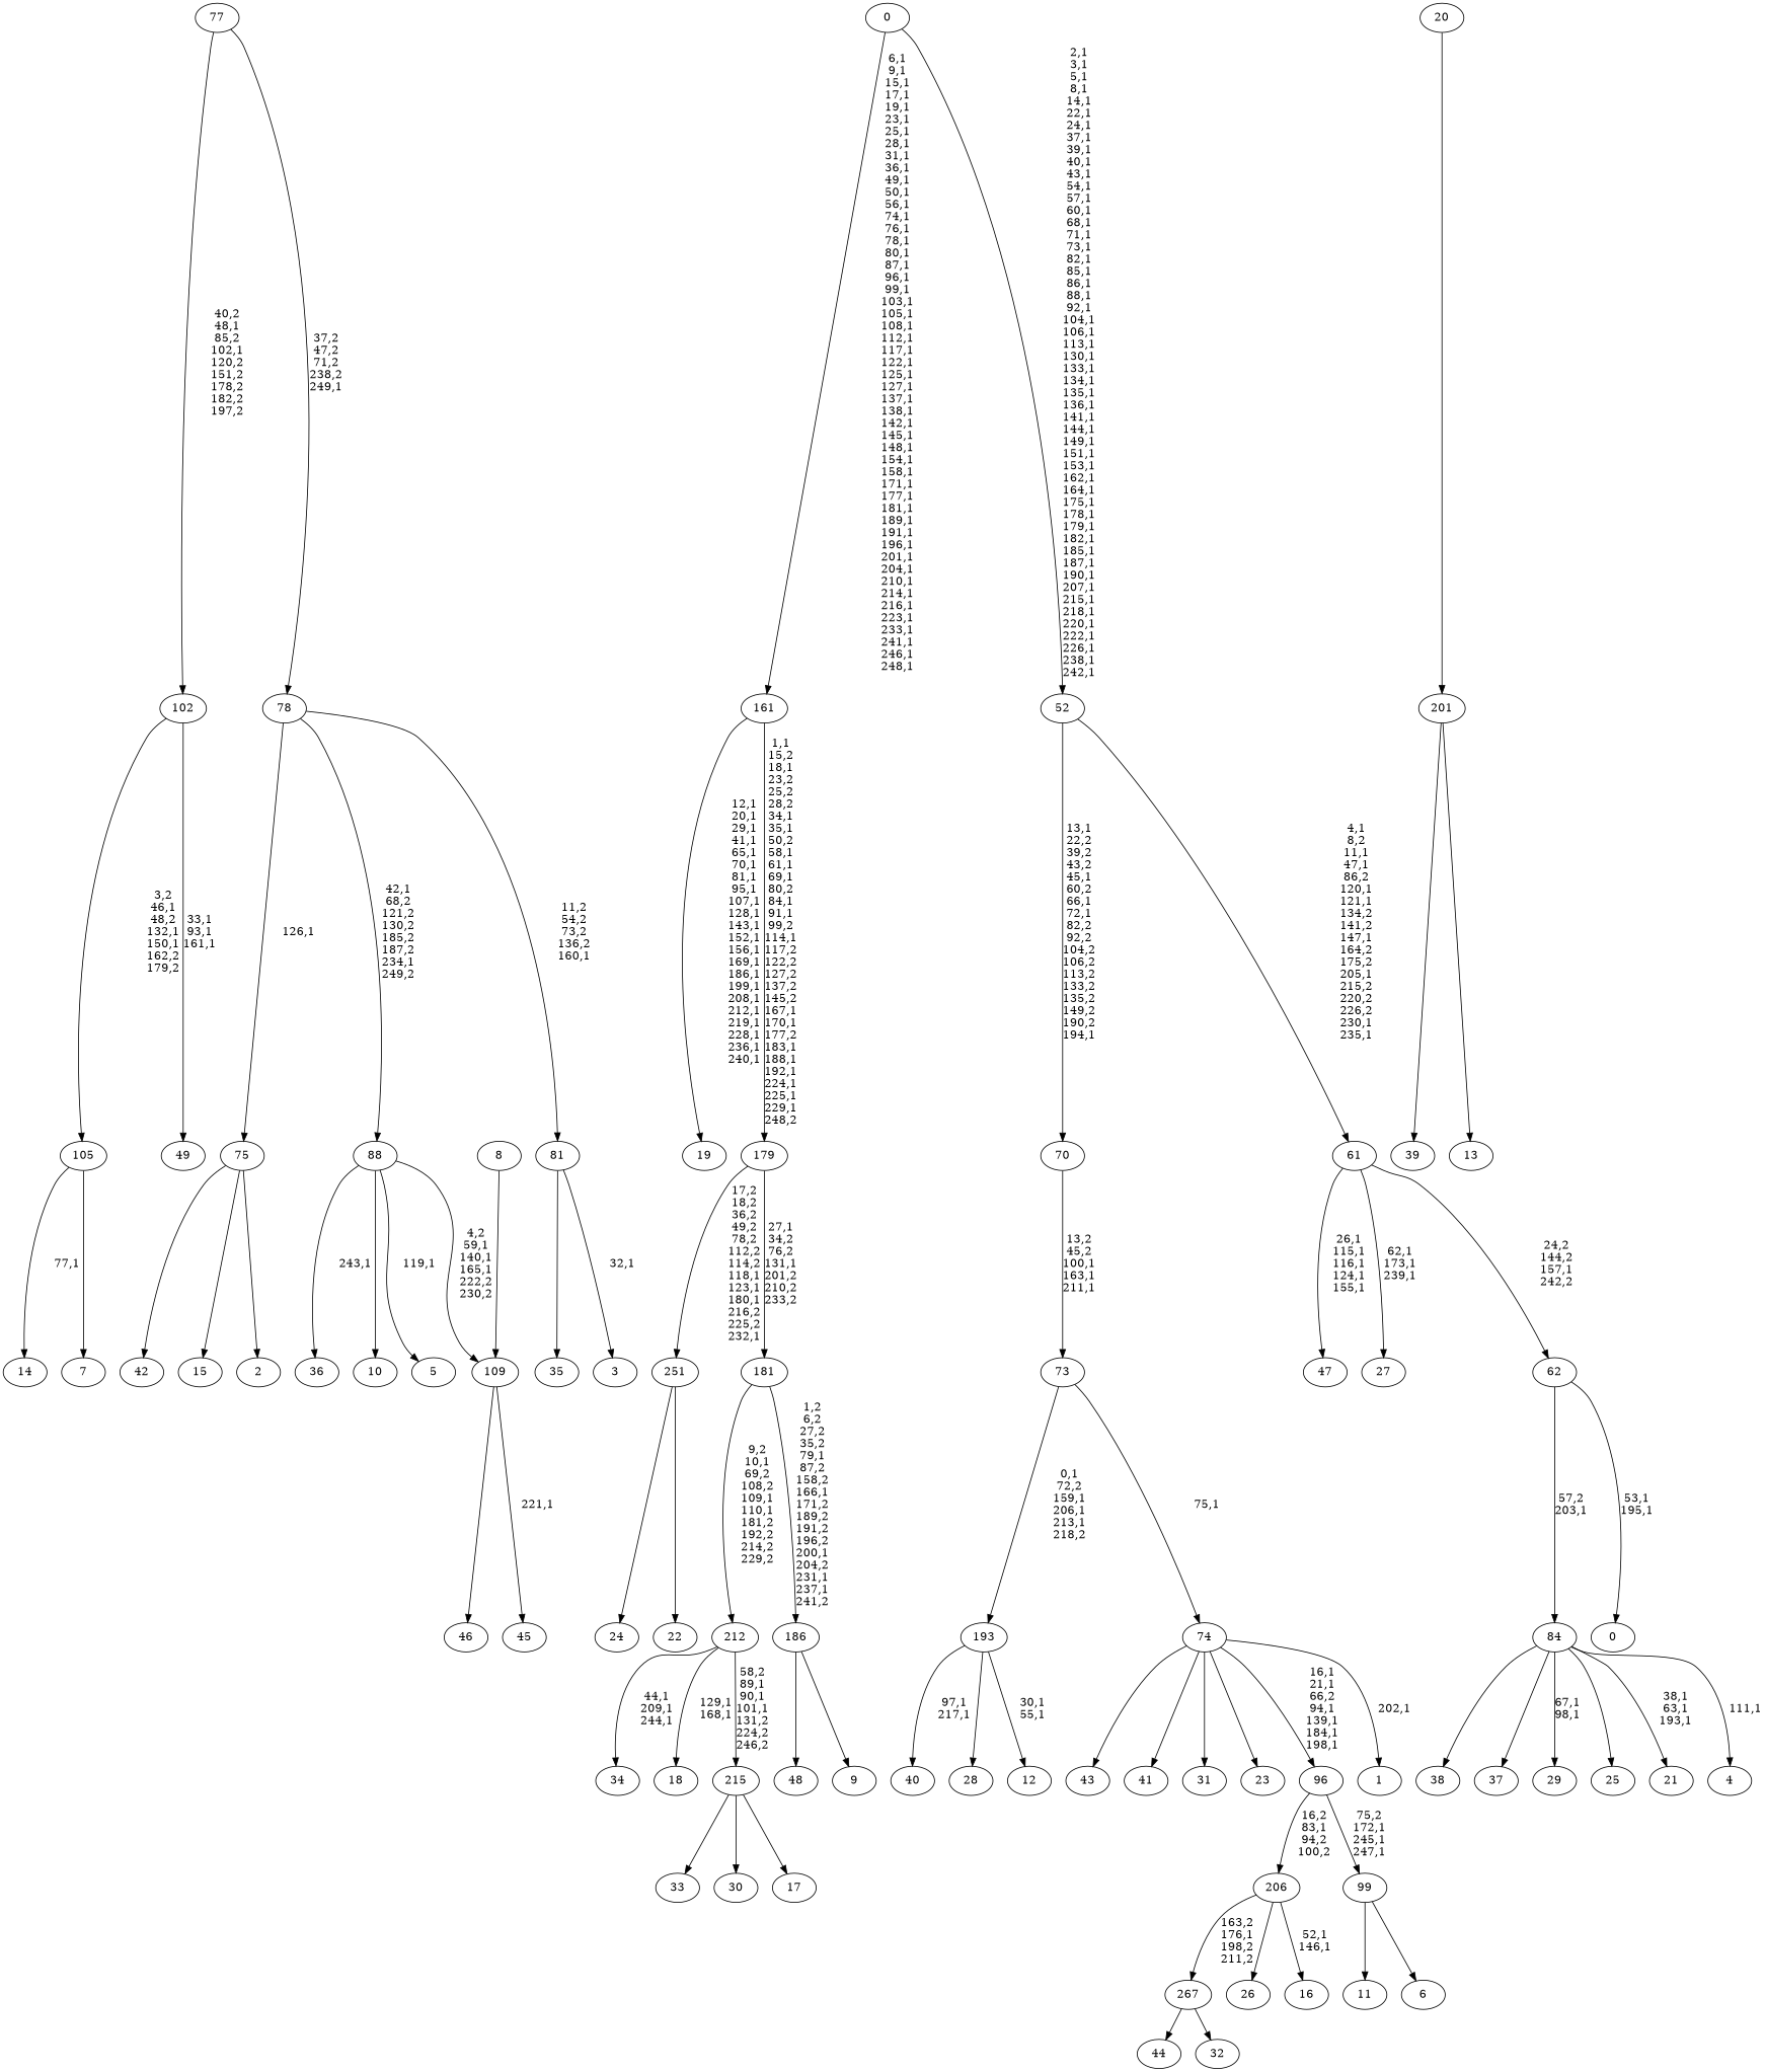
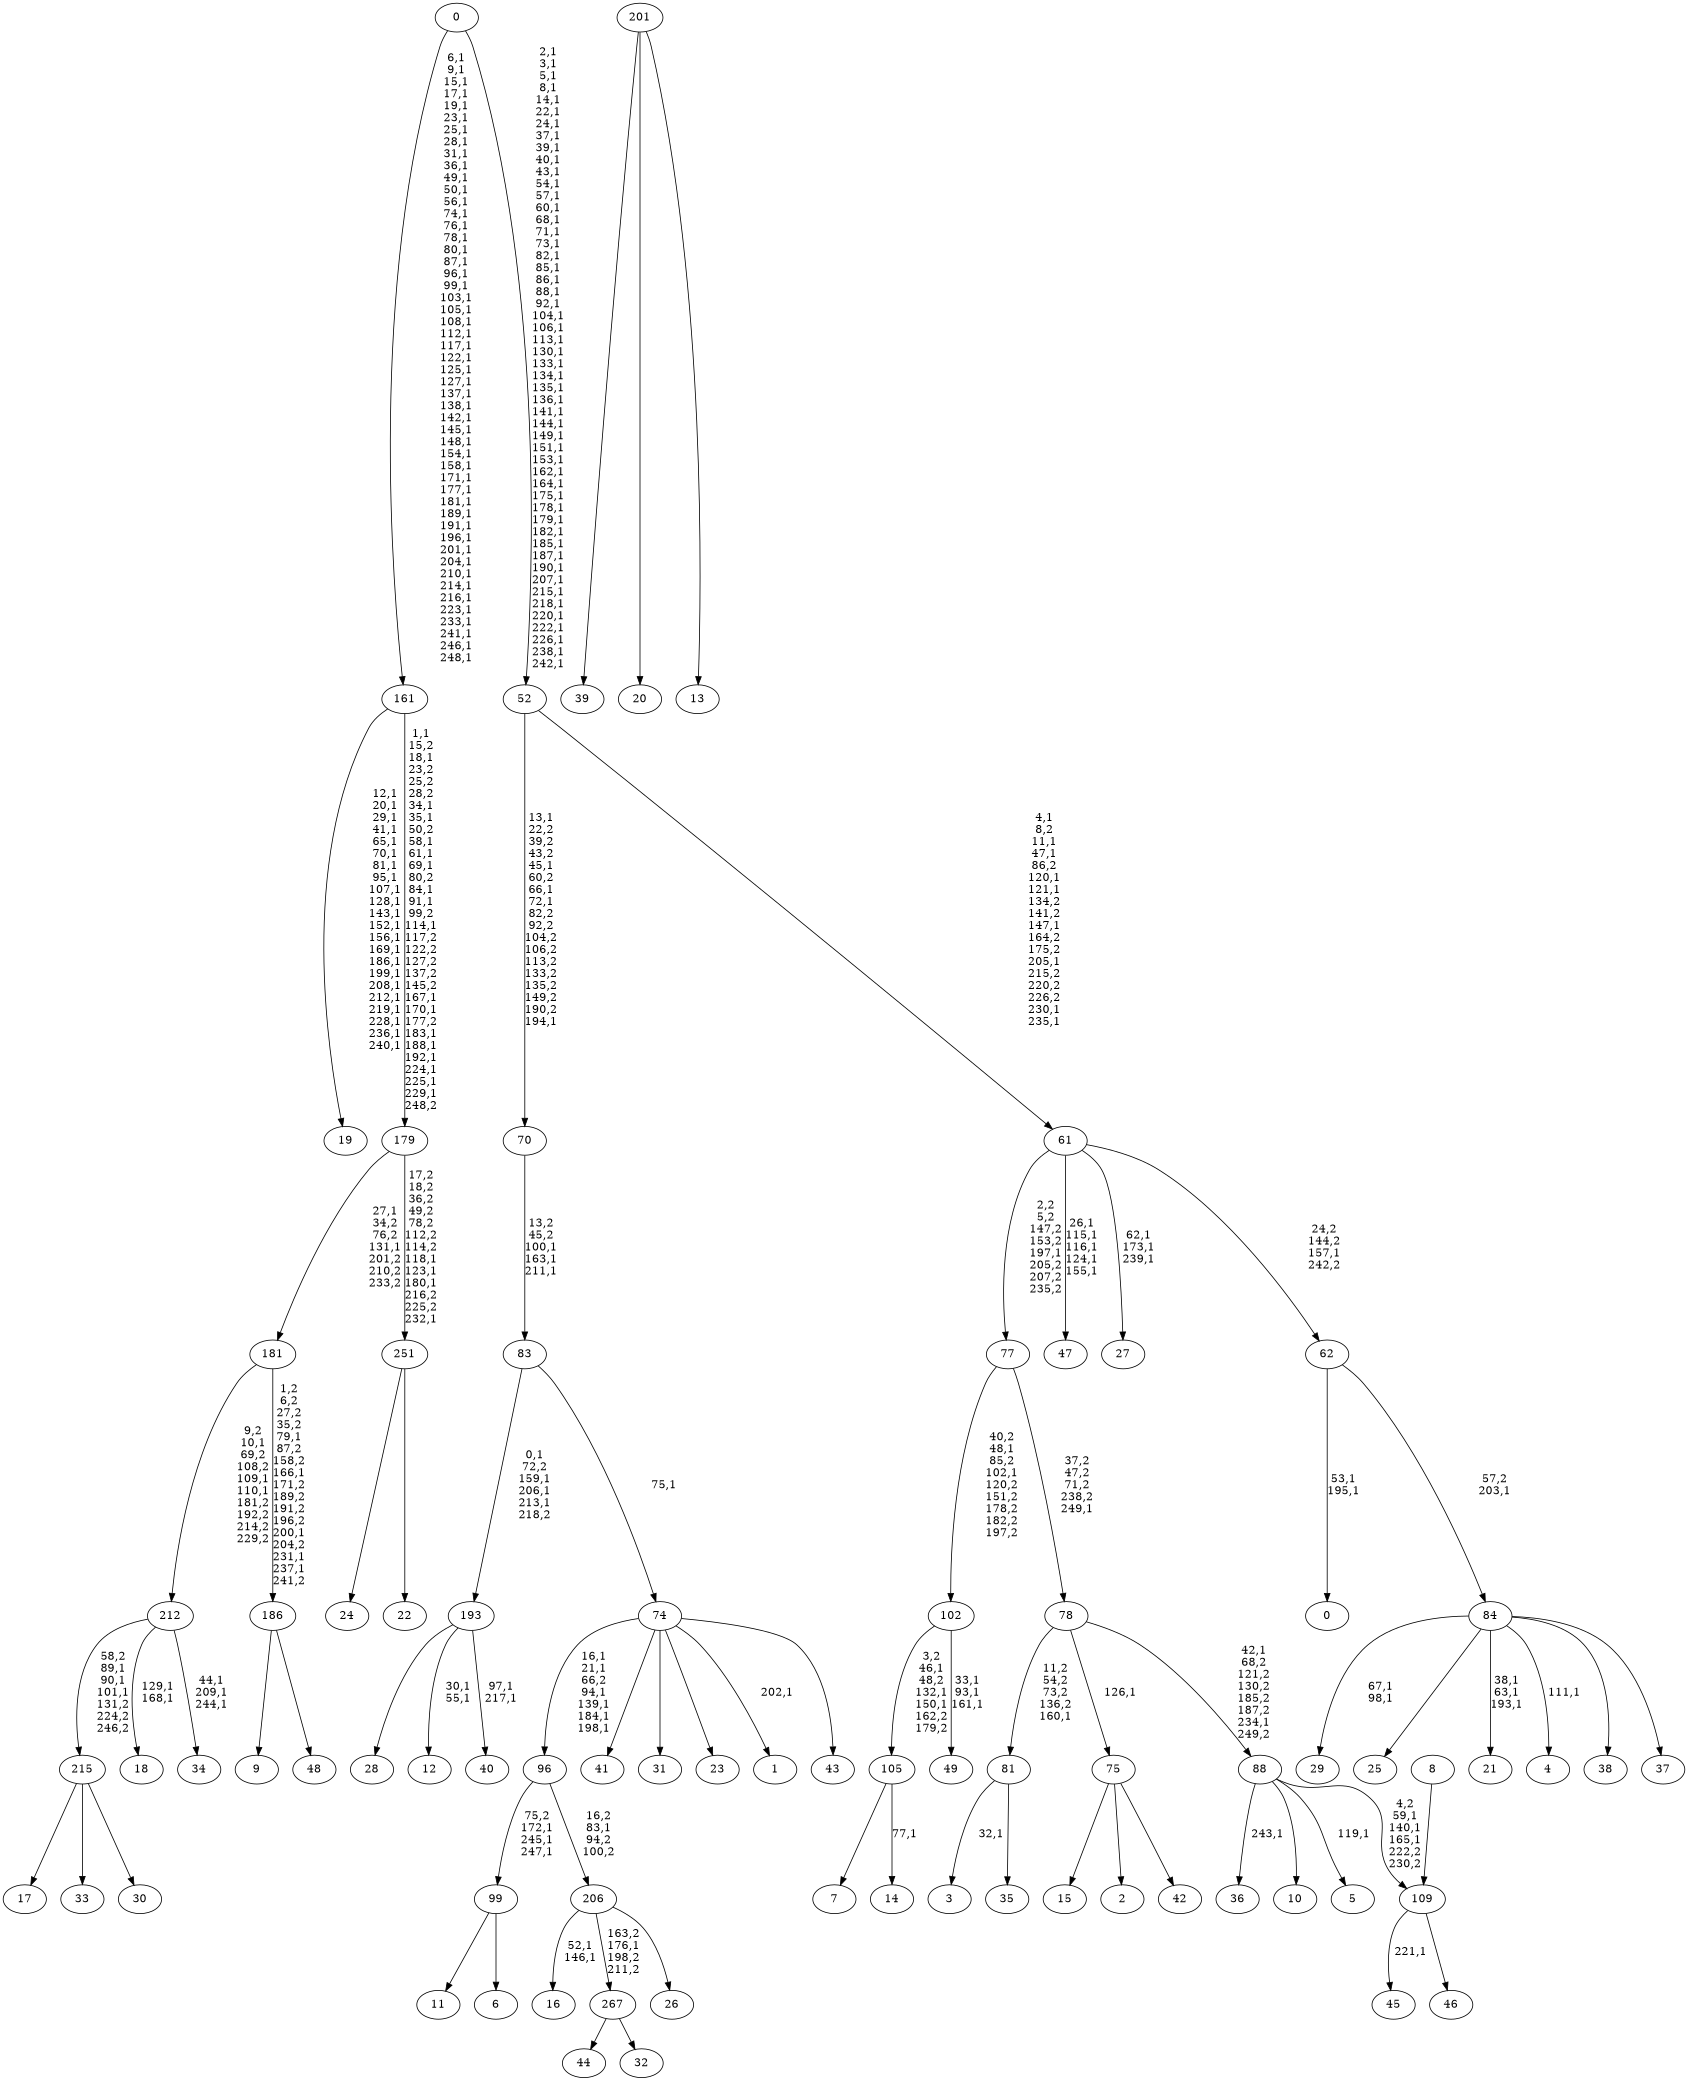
  digraph {
    n1 [label=49]
    n2 [label=48]
    n3 [label=47]
    n4 [label=46]
    n5 [label=45]
    n6 [label=44]
    n7 [label=43]
    n8 [label=42]
    n9 [label=41]
    n10 [label=40]
    n11 [label=39]
    n12 [label=38]
    n13 [label=37]
    n14 [label=36]
    n15 [label=35]
    n16 [label=34]
    n17 [label=33]
    n18 [label=32]
    267
    n20 [label=31]
    n21 [label=30]
    n22 [label=29]
    n23 [label=28]
    n24 [label=27]
    n25 [label=26]
    n26 [label=25]
    n27 [label=24]
    n28 [label=23]
    n29 [label=22]
    251
    n31 [label=21]
    n32 [label=20]
    n33 [label=19]
    n34 [label=18]
    n35 [label=17]
    215
    212
    n38 [label=16]
    206
    n40 [label=15]
    n41 [label=14]
    n42 [label=13]
    201
    n44 [label=12]
    193
    n46 [label=11]
    n47 [label=10]
    n48 [label=9]
    186
    181
    179
    161
    n53 [label=8]
    109
    n55 [label=7]
    105
    102
    n58 [label=6]
    99
    96
    n61 [label=5]
    88
    n63 [label=4]
    84
    n65 [label=3]
    81
    n67 [label=2]
    n68 [label=75]
    78
    77
    n71 [label=1]
    74
-   73
+   73 [label=83]
    70
    n75 [label=0]
    62
    61
    52
    0
    267 -> n6
    267 -> n18
    251 -> n27
    251 -> n29
    215 -> n17
    215 -> n21
    215 -> n35
    212 -> n16 [label="44,1\n209,1\n244,1"]
    212 -> n34 [label="129,1\n168,1"]
    212 -> 215 [label="58,2\n89,1\n90,1\n101,1\n131,2\n224,2\n246,2"]
    206 -> 267 [label="163,2\n176,1\n198,2\n211,2"]
    206 -> n25
    206 -> n38 [label="52,1\n146,1"]
    201 -> n11
-   n32 -> 201
+   201 -> n32
    201 -> n42
    193 -> n10 [label="97,1\n217,1"]
    193 -> n23
    193 -> n44 [label="30,1\n55,1"]
    186 -> n2
    186 -> n48
    181 -> 212 [label="9,2\n10,1\n69,2\n108,2\n109,1\n110,1\n181,2\n192,2\n214,2\n229,2"]
    181 -> 186 [label="1,2\n6,2\n27,2\n35,2\n79,1\n87,2\n158,2\n166,1\n171,2\n189,2\n191,2\n196,2\n200,1\n204,2\n231,1\n237,1\n241,2"]
    179 -> 251 [label="17,2\n18,2\n36,2\n49,2\n78,2\n112,2\n114,2\n118,1\n123,1\n180,1\n216,2\n225,2\n232,1"]
    179 -> 181 [label="27,1\n34,2\n76,2\n131,1\n201,2\n210,2\n233,2"]
    161 -> n33 [label="12,1\n20,1\n29,1\n41,1\n65,1\n70,1\n81,1\n95,1\n107,1\n128,1\n143,1\n152,1\n156,1\n169,1\n186,1\n199,1\n208,1\n212,1\n219,1\n228,1\n236,1\n240,1"]
    161 -> 179 [label="1,1\n15,2\n18,1\n23,2\n25,2\n28,2\n34,1\n35,1\n50,2\n58,1\n61,1\n69,1\n80,2\n84,1\n91,1\n99,2\n114,1\n117,2\n122,2\n127,2\n137,2\n145,2\n167,1\n170,1\n177,2\n183,1\n188,1\n192,1\n224,1\n225,1\n229,1\n248,2"]
    n53 -> 109
    109 -> n4
    109 -> n5 [label="221,1"]
    105 -> n41 [label="77,1"]
    105 -> n55
    102 -> n1 [label="33,1\n93,1\n161,1"]
    102 -> 105 [label="3,2\n46,1\n48,2\n132,1\n150,1\n162,2\n179,2"]
    99 -> n46
    99 -> n58
    96 -> 206 [label="16,2\n83,1\n94,2\n100,2"]
    96 -> 99 [label="75,2\n172,1\n245,1\n247,1"]
    88 -> n14 [label="243,1"]
    88 -> n47
    88 -> 109 [label="4,2\n59,1\n140,1\n165,1\n222,2\n230,2"]
    88 -> n61 [label="119,1"]
    84 -> n12
    84 -> n13
    84 -> n22 [label="67,1\n98,1"]
    84 -> n26
    84 -> n31 [label="38,1\n63,1\n193,1"]
    84 -> n63 [label="111,1"]
    81 -> n15
    81 -> n65 [label="32,1"]
    n68 -> n8
    n68 -> n40
    n68 -> n67
    78 -> 88 [label="42,1\n68,2\n121,2\n130,2\n185,2\n187,2\n234,1\n249,2"]
    78 -> 81 [label="11,2\n54,2\n73,2\n136,2\n160,1"]
    78 -> n68 [label="126,1"]
    77 -> 102 [label="40,2\n48,1\n85,2\n102,1\n120,2\n151,2\n178,2\n182,2\n197,2"]
    77 -> 78 [label="37,2\n47,2\n71,2\n238,2\n249,1"]
    74 -> n7
    74 -> n9
    74 -> n20
    74 -> n28
    74 -> 96 [label="16,1\n21,1\n66,2\n94,1\n139,1\n184,1\n198,1"]
    74 -> n71 [label="202,1"]
    73 -> 193 [label="0,1\n72,2\n159,1\n206,1\n213,1\n218,2"]
    73 -> 74 [label="75,1"]
    70 -> 73 [label="13,2\n45,2\n100,1\n163,1\n211,1"]
    62 -> 84 [label="57,2\n203,1"]
    62 -> n75 [label="53,1\n195,1"]
    61 -> n3 [label="26,1\n115,1\n116,1\n124,1\n155,1"]
    61 -> n24 [label="62,1\n173,1\n239,1"]
+   61 -> 77 [label="2,2\n5,2\n147,2\n153,2\n197,1\n205,2\n207,2\n235,2"]
    61 -> 62 [label="24,2\n144,2\n157,1\n242,2"]
    52 -> 70 [label="13,1\n22,2\n39,2\n43,2\n45,1\n60,2\n66,1\n72,1\n82,2\n92,2\n104,2\n106,2\n113,2\n133,2\n135,2\n149,2\n190,2\n194,1"]
    52 -> 61 [label="4,1\n8,2\n11,1\n47,1\n86,2\n120,1\n121,1\n134,2\n141,2\n147,1\n164,2\n175,2\n205,1\n215,2\n220,2\n226,2\n230,1\n235,1"]
    0 -> 161 [label="6,1\n9,1\n15,1\n17,1\n19,1\n23,1\n25,1\n28,1\n31,1\n36,1\n49,1\n50,1\n56,1\n74,1\n76,1\n78,1\n80,1\n87,1\n96,1\n99,1\n103,1\n105,1\n108,1\n112,1\n117,1\n122,1\n125,1\n127,1\n137,1\n138,1\n142,1\n145,1\n148,1\n154,1\n158,1\n171,1\n177,1\n181,1\n189,1\n191,1\n196,1\n201,1\n204,1\n210,1\n214,1\n216,1\n223,1\n233,1\n241,1\n246,1\n248,1"]
    0 -> 52 [label="2,1\n3,1\n5,1\n8,1\n14,1\n22,1\n24,1\n37,1\n39,1\n40,1\n43,1\n54,1\n57,1\n60,1\n68,1\n71,1\n73,1\n82,1\n85,1\n86,1\n88,1\n92,1\n104,1\n106,1\n113,1\n130,1\n133,1\n134,1\n135,1\n136,1\n141,1\n144,1\n149,1\n151,1\n153,1\n162,1\n164,1\n175,1\n178,1\n179,1\n182,1\n185,1\n187,1\n190,1\n207,1\n215,1\n218,1\n220,1\n222,1\n226,1\n238,1\n242,1"]
  }
